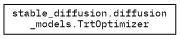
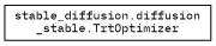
  digraph {
    rankdir=LR
    fontname="IBM Plex Mono"
-   n1 [color=black fillcolor=white fontname="IBM Plex Mono" fontsize=10 height=0.2 label="stable_diffusion.diffusion\l_models.TrtOptimizer" shape=record style=filled width=0.4]
+   n1 [color=black fillcolor=white fontname="IBM Plex Mono" fontsize=10 height=0.2 label="stable_diffusion.diffusion\l_stable.TrtOptimizer" shape=record style=filled width=0.4]
  }
